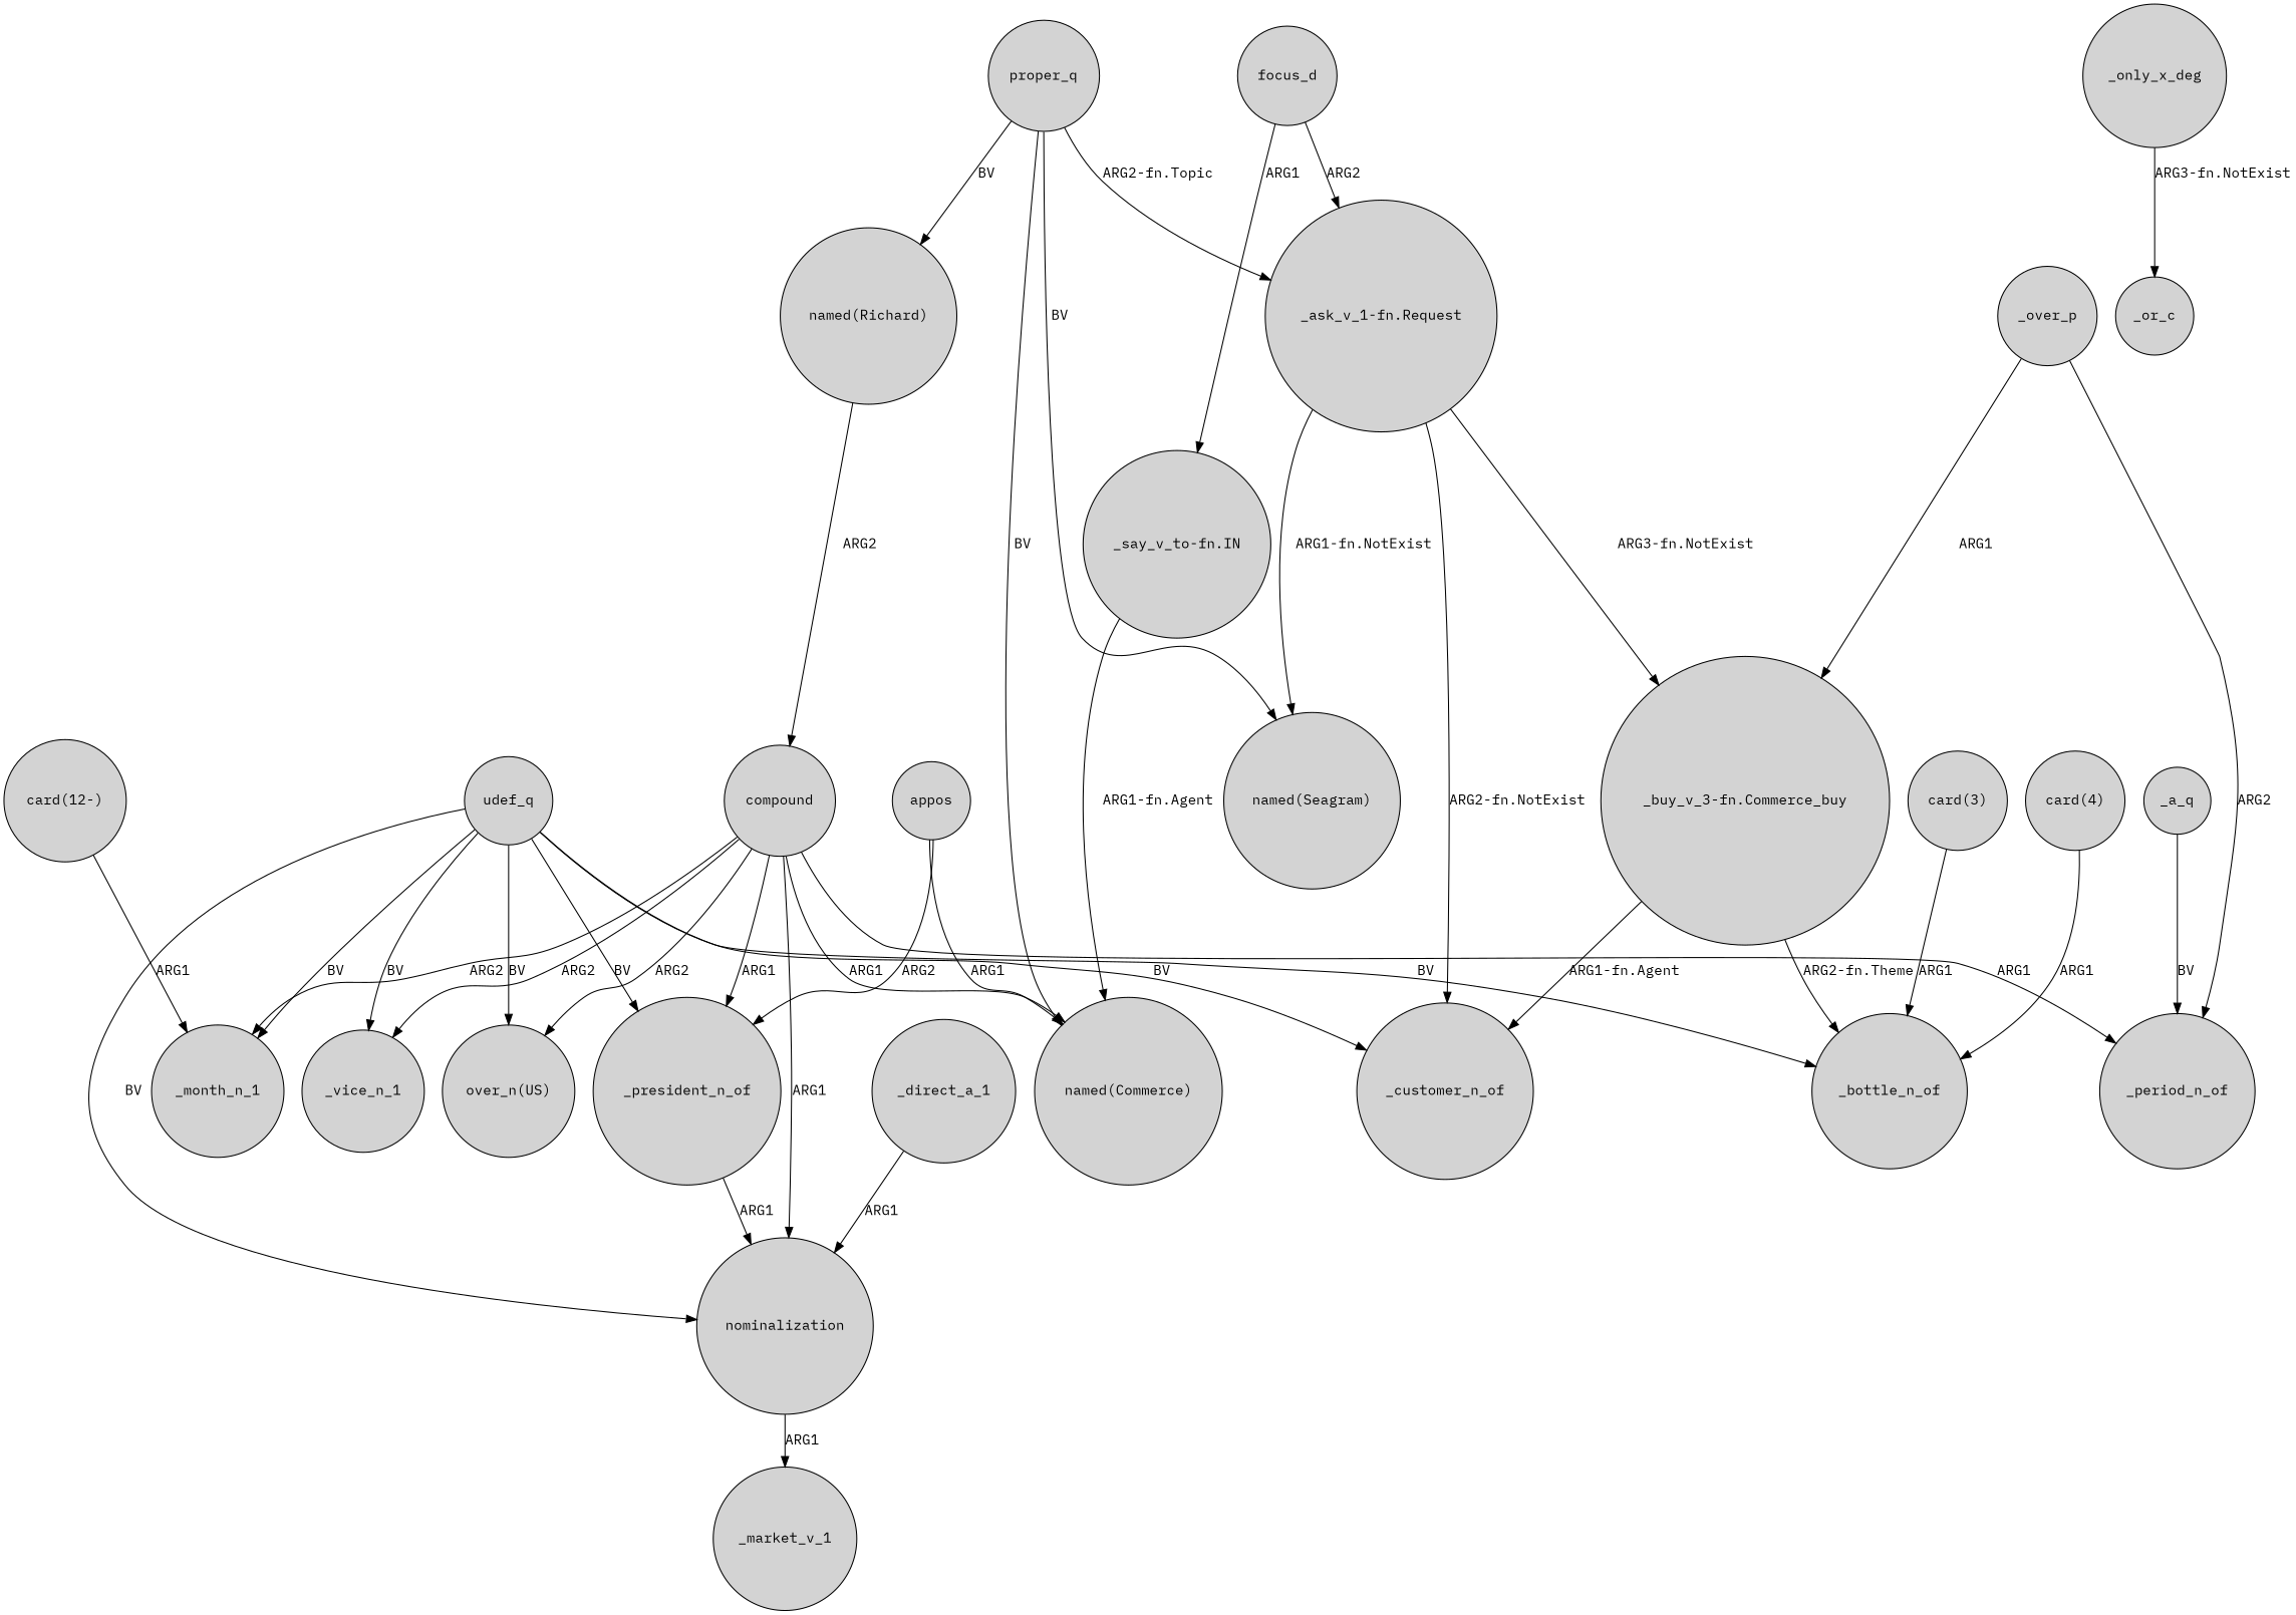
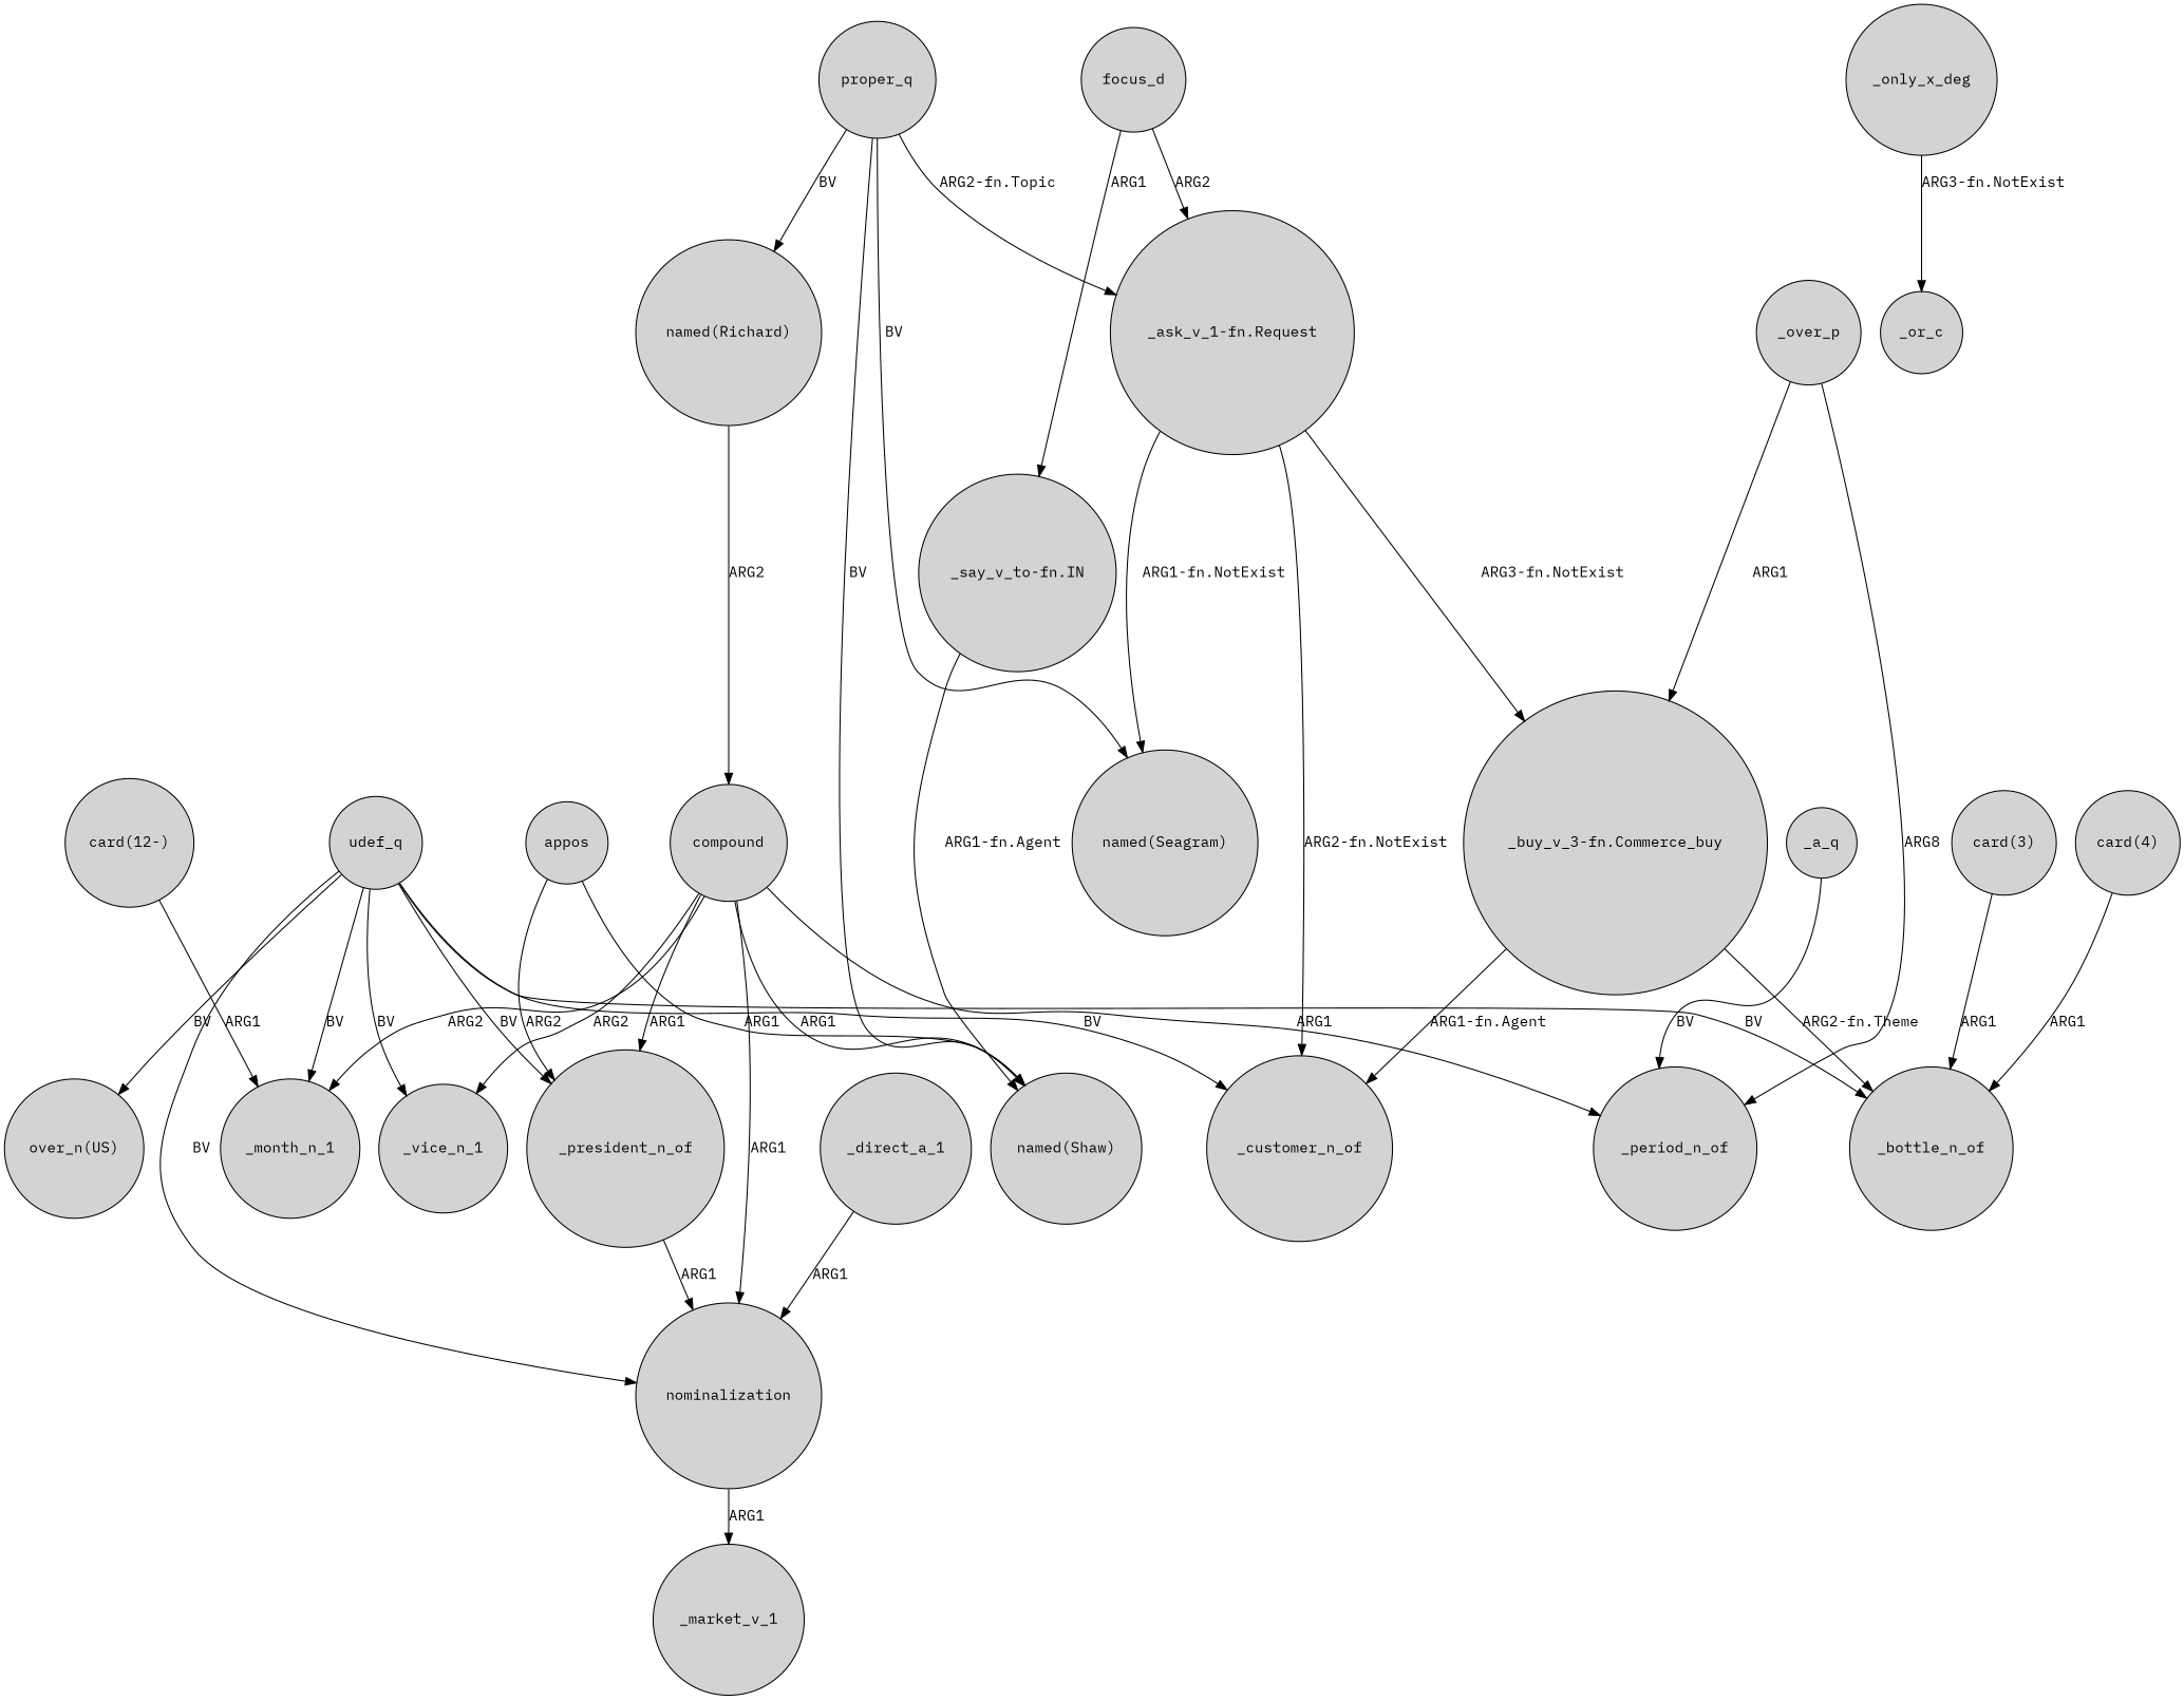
  digraph {
    fontname="IBM Plex Mono"
    node [fontname="IBM Plex Mono" shape=circle style=filled]
    edge [fontname="IBM Plex Mono"]
    compound
    _vice_n_1
    _period_n_of
    _month_n_1
    n5 [label="over_n(US)"]
    nominalization
-   "named(Shaw)" [label="named(Commerce)"]
+   "named(Shaw)"
    _president_n_of
    _market_v_1
    "named(Richard)"
    _a_q
    udef_q
    _bottle_n_of
    _customer_n_of
    _only_x_deg
    _or_c
    "card(3)"
    focus_d
    "_say_v_to-fn.IN"
    "_ask_v_1-fn.Request"
    "named(Seagram)"
    n22 [label="_buy_v_3-fn.Commerce_buy"]
    appos
    proper_q
    "card(12-)"
    _direct_a_1
    n27 [label="card(4)"]
    _over_p
    compound -> _vice_n_1 [label=ARG2]
    compound -> _period_n_of [label=ARG1]
    compound -> _month_n_1 [label=ARG2]
-   compound -> n5 [label=ARG2]
    compound -> nominalization [label=ARG1]
    compound -> "named(Shaw)" [label=ARG1]
    compound -> _president_n_of [label=ARG1]
    nominalization -> _market_v_1 [label=ARG1]
    _president_n_of -> nominalization [label=ARG1]
    "named(Richard)" -> compound [label=ARG2]
    _a_q -> _period_n_of [label=BV]
    udef_q -> _vice_n_1 [label=BV]
    udef_q -> _month_n_1 [label=BV]
    udef_q -> n5 [label=BV]
    udef_q -> nominalization [label=BV]
    udef_q -> _president_n_of [label=BV]
    udef_q -> _bottle_n_of [label=BV]
    udef_q -> _customer_n_of [label=BV]
    _only_x_deg -> _or_c [label="ARG3-fn.NotExist"]
    "card(3)" -> _bottle_n_of [label=ARG1]
    focus_d -> "_say_v_to-fn.IN" [label=ARG1]
    focus_d -> "_ask_v_1-fn.Request" [label=ARG2]
    "_say_v_to-fn.IN" -> "named(Shaw)" [label="ARG1-fn.Agent"]
    "_ask_v_1-fn.Request" -> _customer_n_of [label="ARG2-fn.NotExist"]
    "_ask_v_1-fn.Request" -> "named(Seagram)" [label="ARG1-fn.NotExist"]
    "_ask_v_1-fn.Request" -> n22 [label="ARG3-fn.NotExist"]
    n22 -> _bottle_n_of [label="ARG2-fn.Theme"]
    n22 -> _customer_n_of [label="ARG1-fn.Agent"]
    appos -> "named(Shaw)" [label=ARG1]
    appos -> _president_n_of [label=ARG2]
    proper_q -> "named(Shaw)" [label=BV]
    proper_q -> "named(Richard)" [label=BV]
    proper_q -> "_ask_v_1-fn.Request" [label="ARG2-fn.Topic"]
    proper_q -> "named(Seagram)" [label=BV]
    "card(12-)" -> _month_n_1 [label=ARG1]
    _direct_a_1 -> nominalization [label=ARG1]
    n27 -> _bottle_n_of [label=ARG1]
-   _over_p -> _period_n_of [label=ARG2]
+   _over_p -> _period_n_of [label=ARG8]
    _over_p -> n22 [label=ARG1]
  }
